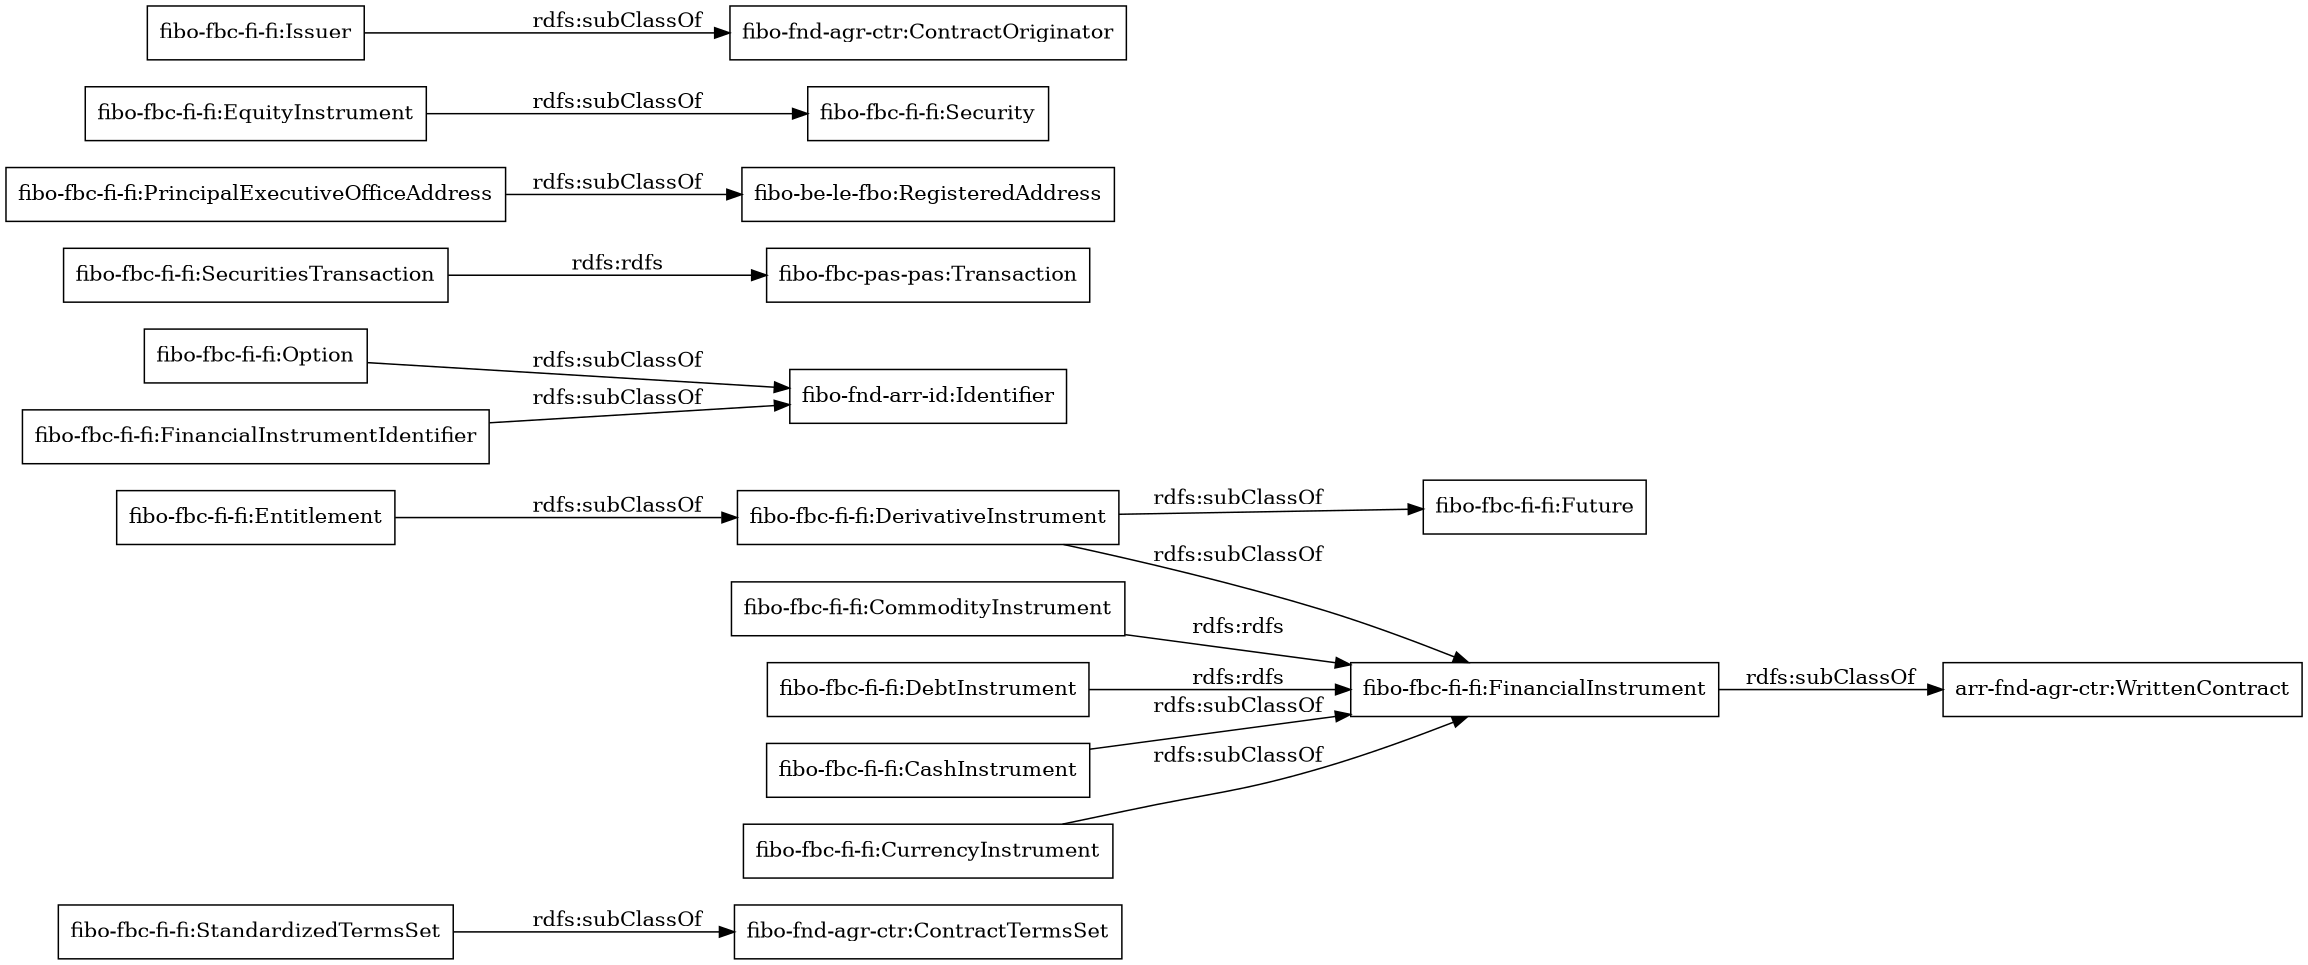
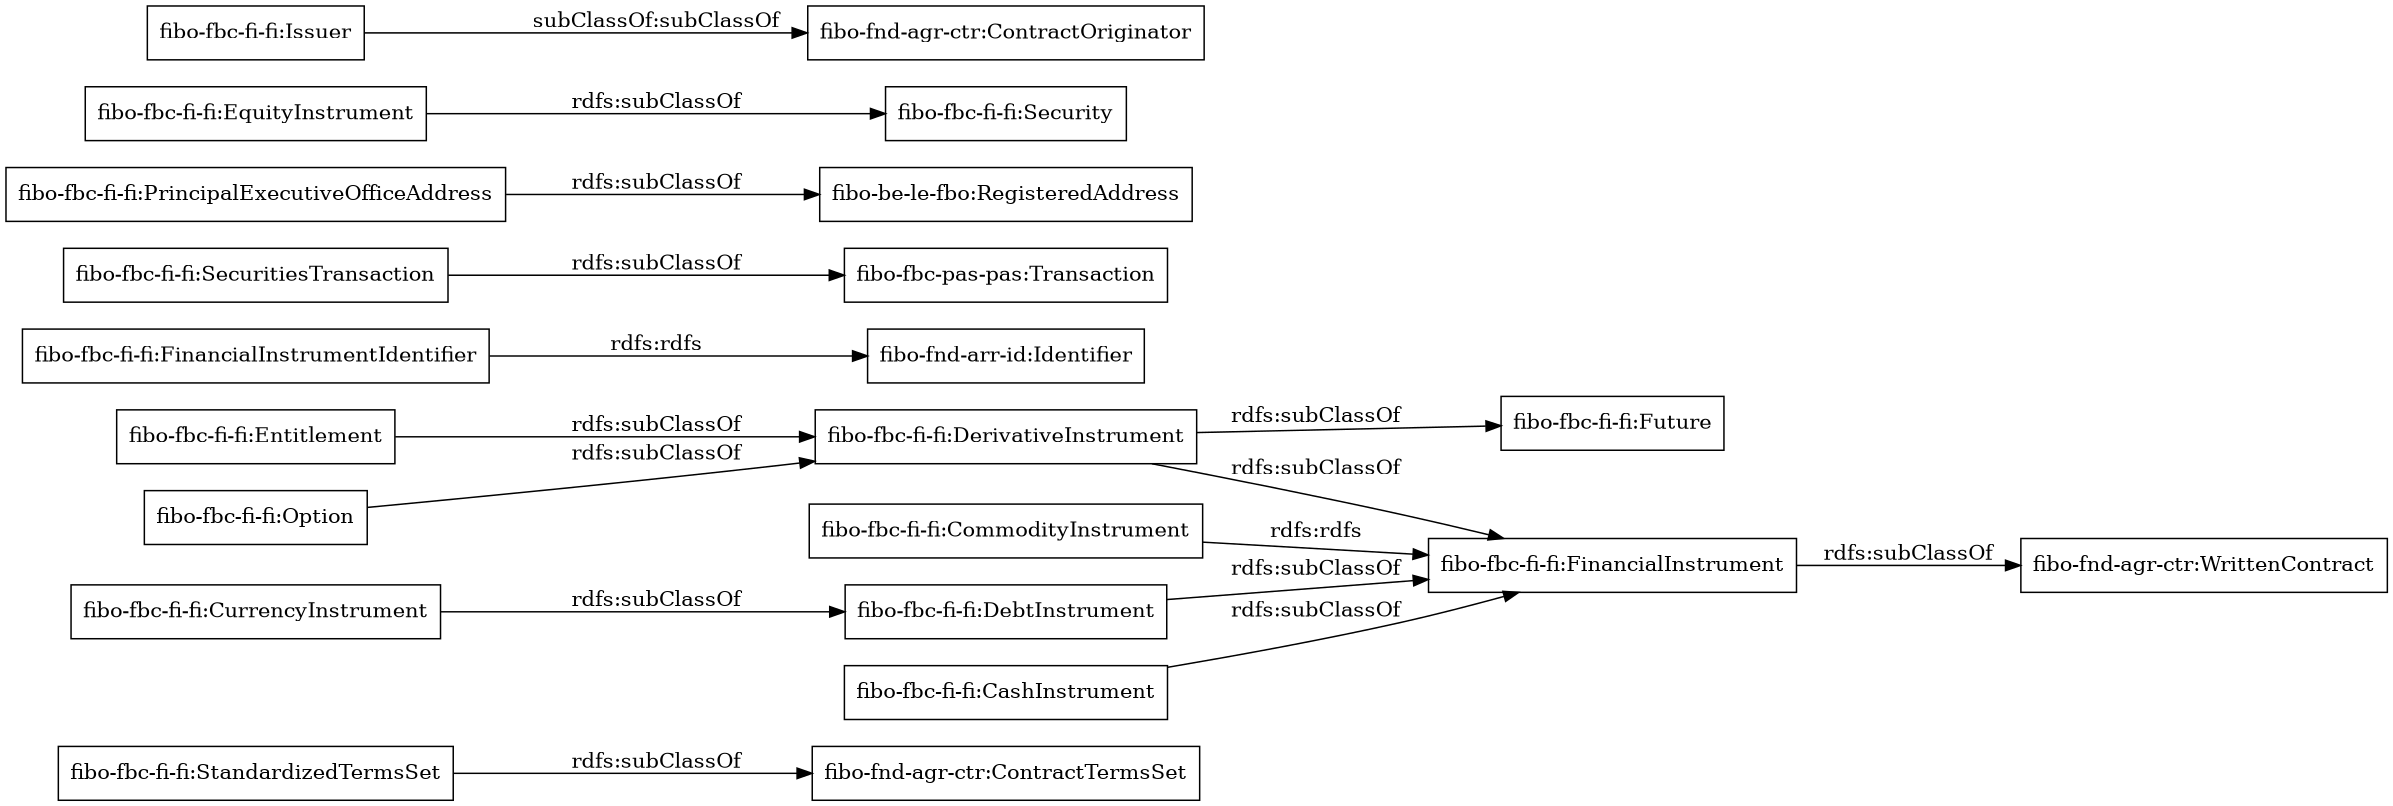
  digraph {
    rankdir=LR
    node [color=black shape=rectangle]
    "fibo-fbc-fi-fi:StandardizedTermsSet"
    "fibo-fnd-agr-ctr:ContractTermsSet"
    "fibo-fbc-fi-fi:FinancialInstrument"
-   "fibo-fnd-agr-ctr:WrittenContract" [label="arr-fnd-agr-ctr:WrittenContract"]
+   "fibo-fnd-agr-ctr:WrittenContract"
    "fibo-fbc-fi-fi:CommodityInstrument"
    "fibo-fbc-fi-fi:Option"
    "fibo-fbc-fi-fi:DerivativeInstrument"
    "fibo-fbc-fi-fi:Future"
    "fibo-fbc-fi-fi:CashInstrument"
    "fibo-fbc-fi-fi:FinancialInstrumentIdentifier"
    "fibo-fnd-arr-id:Identifier"
    "fibo-fbc-fi-fi:CurrencyInstrument"
    "fibo-fbc-fi-fi:SecuritiesTransaction"
    "fibo-fbc-pas-pas:Transaction"
    "fibo-fbc-fi-fi:PrincipalExecutiveOfficeAddress"
    "fibo-be-le-fbo:RegisteredAddress"
    "fibo-fbc-fi-fi:EquityInstrument"
    "fibo-fbc-fi-fi:Security"
    "fibo-fbc-fi-fi:DebtInstrument"
    "fibo-fbc-fi-fi:Entitlement"
    "fibo-fbc-fi-fi:Issuer"
    "fibo-fnd-agr-ctr:ContractOriginator"
    "fibo-fbc-fi-fi:StandardizedTermsSet" -> "fibo-fnd-agr-ctr:ContractTermsSet" [label="rdfs:subClassOf"]
    "fibo-fbc-fi-fi:FinancialInstrument" -> "fibo-fnd-agr-ctr:WrittenContract" [label="rdfs:subClassOf"]
    "fibo-fbc-fi-fi:CommodityInstrument" -> "fibo-fbc-fi-fi:FinancialInstrument" [label="rdfs:rdfs"]
-   "fibo-fbc-fi-fi:Option" -> "fibo-fnd-arr-id:Identifier" [label="rdfs:subClassOf"]
+   "fibo-fbc-fi-fi:Option" -> "fibo-fbc-fi-fi:DerivativeInstrument" [label="rdfs:subClassOf"]
    "fibo-fbc-fi-fi:DerivativeInstrument" -> "fibo-fbc-fi-fi:FinancialInstrument" [label="rdfs:subClassOf"]
    "fibo-fbc-fi-fi:DerivativeInstrument" -> "fibo-fbc-fi-fi:Future" [label="rdfs:subClassOf"]
    "fibo-fbc-fi-fi:CashInstrument" -> "fibo-fbc-fi-fi:FinancialInstrument" [label="rdfs:subClassOf"]
-   "fibo-fbc-fi-fi:FinancialInstrumentIdentifier" -> "fibo-fnd-arr-id:Identifier" [label="rdfs:subClassOf"]
-   "fibo-fbc-fi-fi:CurrencyInstrument" -> "fibo-fbc-fi-fi:FinancialInstrument" [label="rdfs:subClassOf"]
-   "fibo-fbc-fi-fi:SecuritiesTransaction" -> "fibo-fbc-pas-pas:Transaction" [label="rdfs:rdfs"]
+   "fibo-fbc-fi-fi:FinancialInstrumentIdentifier" -> "fibo-fnd-arr-id:Identifier" [label="rdfs:rdfs"]
+   "fibo-fbc-fi-fi:CurrencyInstrument" -> "fibo-fbc-fi-fi:DebtInstrument" [label="rdfs:subClassOf"]
+   "fibo-fbc-fi-fi:SecuritiesTransaction" -> "fibo-fbc-pas-pas:Transaction" [label="rdfs:subClassOf"]
    "fibo-fbc-fi-fi:PrincipalExecutiveOfficeAddress" -> "fibo-be-le-fbo:RegisteredAddress" [label="rdfs:subClassOf"]
    "fibo-fbc-fi-fi:EquityInstrument" -> "fibo-fbc-fi-fi:Security" [label="rdfs:subClassOf"]
-   "fibo-fbc-fi-fi:DebtInstrument" -> "fibo-fbc-fi-fi:FinancialInstrument" [label="rdfs:rdfs"]
+   "fibo-fbc-fi-fi:DebtInstrument" -> "fibo-fbc-fi-fi:FinancialInstrument" [label="rdfs:subClassOf"]
    "fibo-fbc-fi-fi:Entitlement" -> "fibo-fbc-fi-fi:DerivativeInstrument" [label="rdfs:subClassOf"]
-   "fibo-fbc-fi-fi:Issuer" -> "fibo-fnd-agr-ctr:ContractOriginator" [label="rdfs:subClassOf"]
+   "fibo-fbc-fi-fi:Issuer" -> "fibo-fnd-agr-ctr:ContractOriginator" [label="subClassOf:subClassOf"]
  }
